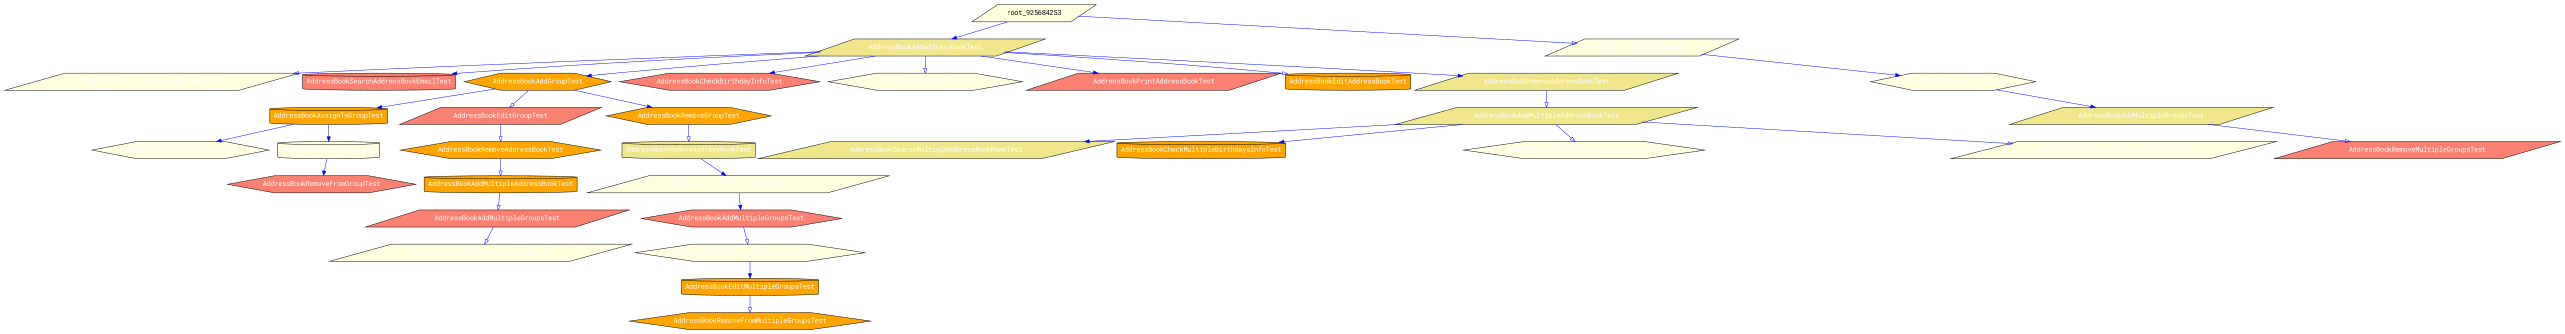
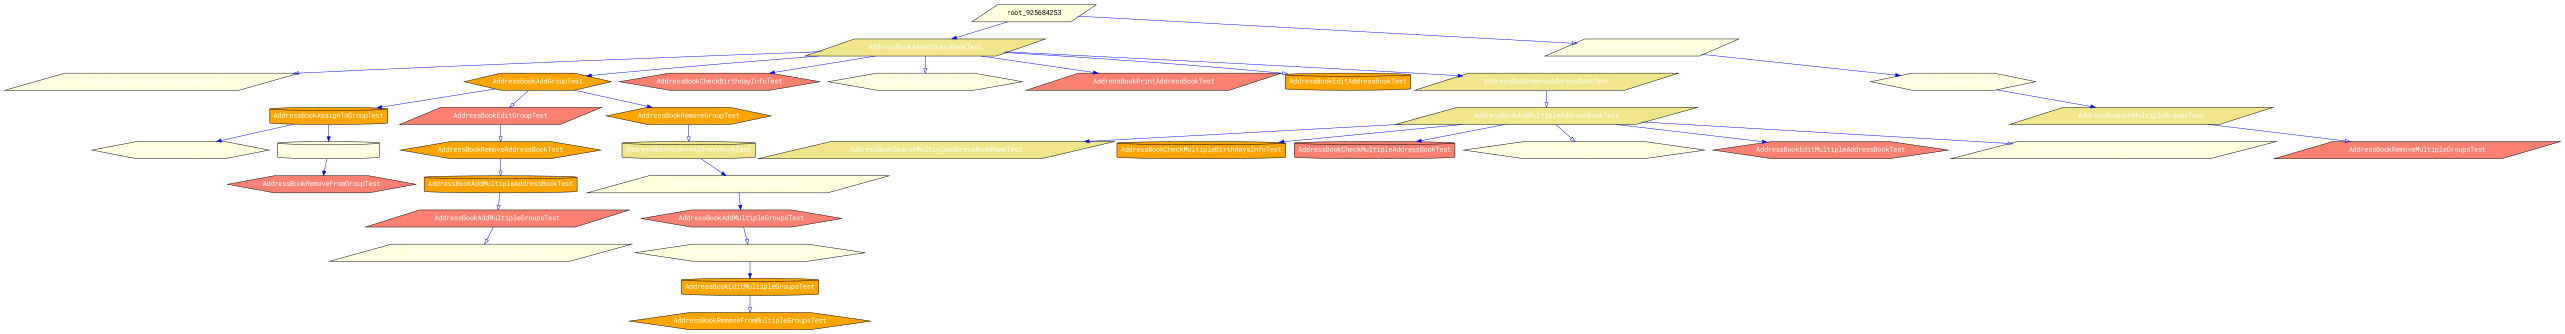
  strict digraph {
    fontname="Roboto Mono"
    node [fillcolor=lightyellow fontname="Roboto Mono" shape=parallelogram style=filled fontcolor=white]
    edge [arrowhead=normal color=blue fontname="Roboto Mono"]
    n1 [color=black label=root_925684253 fontcolor=""]
    n2 [fillcolor=khaki label=AddressBookAddAddressBookTest]
    n3 [label=AddressBookAddGroupTest]
    n4 [label=AddressBookSearchAddressBookNameTest]
-   n5 [fillcolor=salmon label=AddressBookSearchAddressBookEmailTest shape=cylinder]
    n6 [fillcolor=orange label=AddressBookAddGroupTest shape=hexagon]
    n7 [fillcolor=salmon label=AddressBookCheckBirthdayInfoTest shape=hexagon]
    n8 [label=AddressBookCheckAddressBookTest shape=hexagon]
    n9 [fillcolor=salmon label=AddressBookPrintAddressBookTest]
    n10 [fillcolor=orange label=AddressBookEditAddressBookTest shape=cylinder]
    n11 [fillcolor=khaki label=AddressBookRemoveAddressBookTest]
    n12 [label=AddressBookRemoveGroupTest shape=hexagon]
    n13 [fillcolor=orange label=AddressBookAssignToGroupTest shape=cylinder]
    n14 [fillcolor=salmon label=AddressBookEditGroupTest]
    n15 [fillcolor=orange label=AddressBookRemoveGroupTest shape=hexagon]
    n16 [fillcolor=khaki label=AddressBookAddMultipleAddressBookTest]
    n17 [fillcolor=khaki label=AddressBookAddMultipleGroupsTest]
    n18 [label=AddressBookSearchByGroupTest shape=hexagon]
    n19 [label=AddressBookEditGroupTest shape=cylinder]
    n20 [fillcolor=orange label=AddressBookRemoveAddressBookTest shape=hexagon]
    n21 [fillcolor=khaki label=AddressBookRemoveAddressBookTest shape=cylinder]
    n22 [fillcolor=khaki label=AddressBookSearchMultipleAddressBookNameTest]
    n23 [fillcolor=orange label=AddressBookCheckMultipleBirthdaysInfoTest shape=cylinder]
+   n24 [fillcolor=salmon label=AddressBookCheckMultipleAddressBookTest shape=cylinder]
    n25 [label=AddressBookPrintMultipleAddressBookTest shape=hexagon]
+   n26 [fillcolor=salmon label=AddressBookEditMultipleAddressBookTest shape=hexagon]
    n27 [label=AddressBookRemoveMultipleAddressBookTest]
    n28 [fillcolor=salmon label=AddressBookRemoveMultipleGroupsTest]
    n29 [fillcolor=salmon label=AddressBookRemoveFromGroupTest shape=hexagon]
    n30 [fillcolor=orange label=AddressBookAddMultipleAddressBookTest shape=cylinder]
    n31 [label=AddressBookAddMultipleAddressBookTest]
    n32 [fillcolor=salmon label=AddressBookAddMultipleGroupsTest]
    n33 [fillcolor=salmon label=AddressBookAddMultipleGroupsTest shape=hexagon]
    n34 [label=AddressBookAssignToMultipleGroupsTest]
    n35 [label=AddressBookAssignToMultipleGroupsTest shape=hexagon]
    n36 [fillcolor=orange label=AddressBookEditMultipleGroupsTest shape=cylinder]
    n37 [fillcolor=orange label=AddressBookRemoveFromMultipleGroupsTest shape=hexagon]
    n1 -> n2
    n1 -> n3 [arrowhead=onormal]
    n2 -> n4 [arrowhead=onormal]
-   n2 -> n5
    n2 -> n6
    n2 -> n7
    n2 -> n8 [arrowhead=onormal]
    n2 -> n9
    n2 -> n10 [arrowhead=onormal]
    n2 -> n11
    n3 -> n12
    n6 -> n13
    n6 -> n14 [arrowhead=onormal]
    n6 -> n15
    n11 -> n16 [arrowhead=onormal]
    n12 -> n17
    n13 -> n18
    n13 -> n19
    n14 -> n20 [arrowhead=onormal]
    n15 -> n21 [arrowhead=onormal]
    n16 -> n22
    n16 -> n23
+   n16 -> n24
    n16 -> n25 [arrowhead=onormal]
+   n16 -> n26
    n16 -> n27 [arrowhead=onormal]
    n17 -> n28 [arrowhead=onormal]
    n19 -> n29
    n20 -> n30 [arrowhead=onormal]
    n21 -> n31
    n30 -> n32 [arrowhead=onormal]
    n31 -> n33
    n32 -> n34 [arrowhead=onormal]
    n33 -> n35 [arrowhead=onormal]
    n35 -> n36
    n36 -> n37 [arrowhead=onormal]
  }
